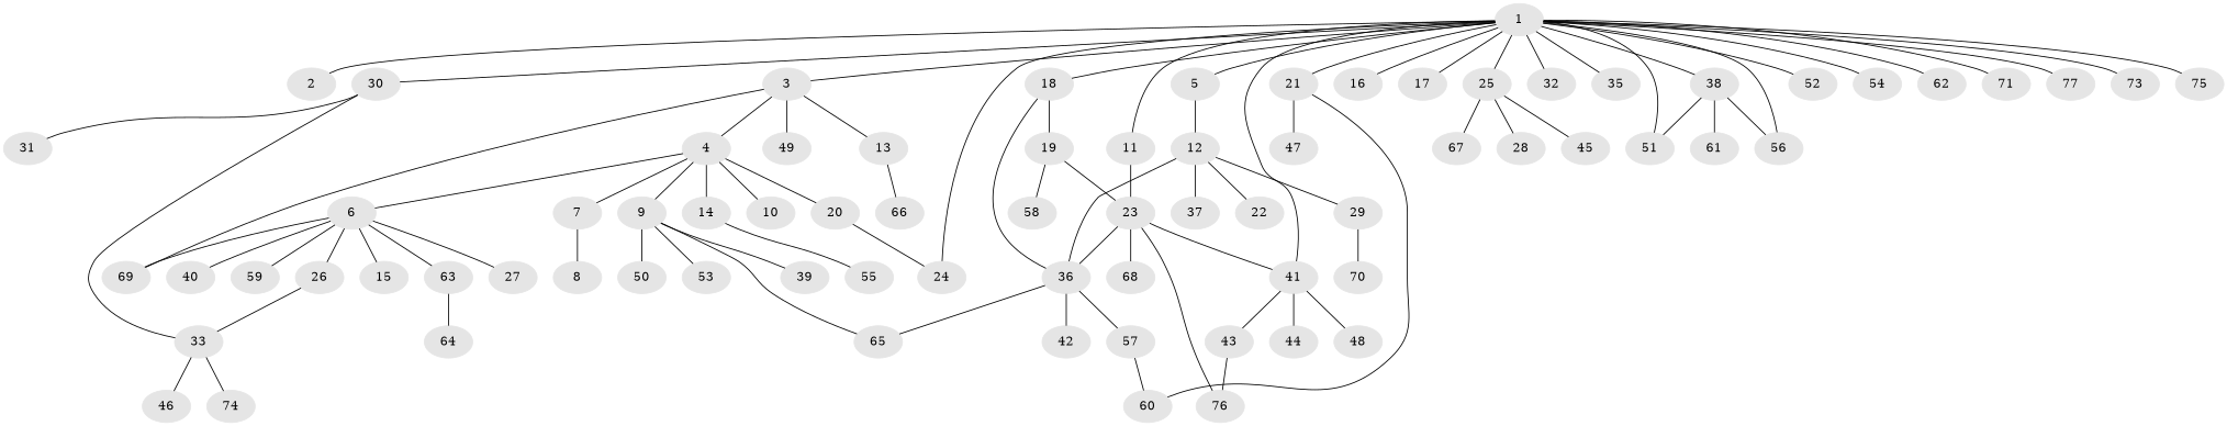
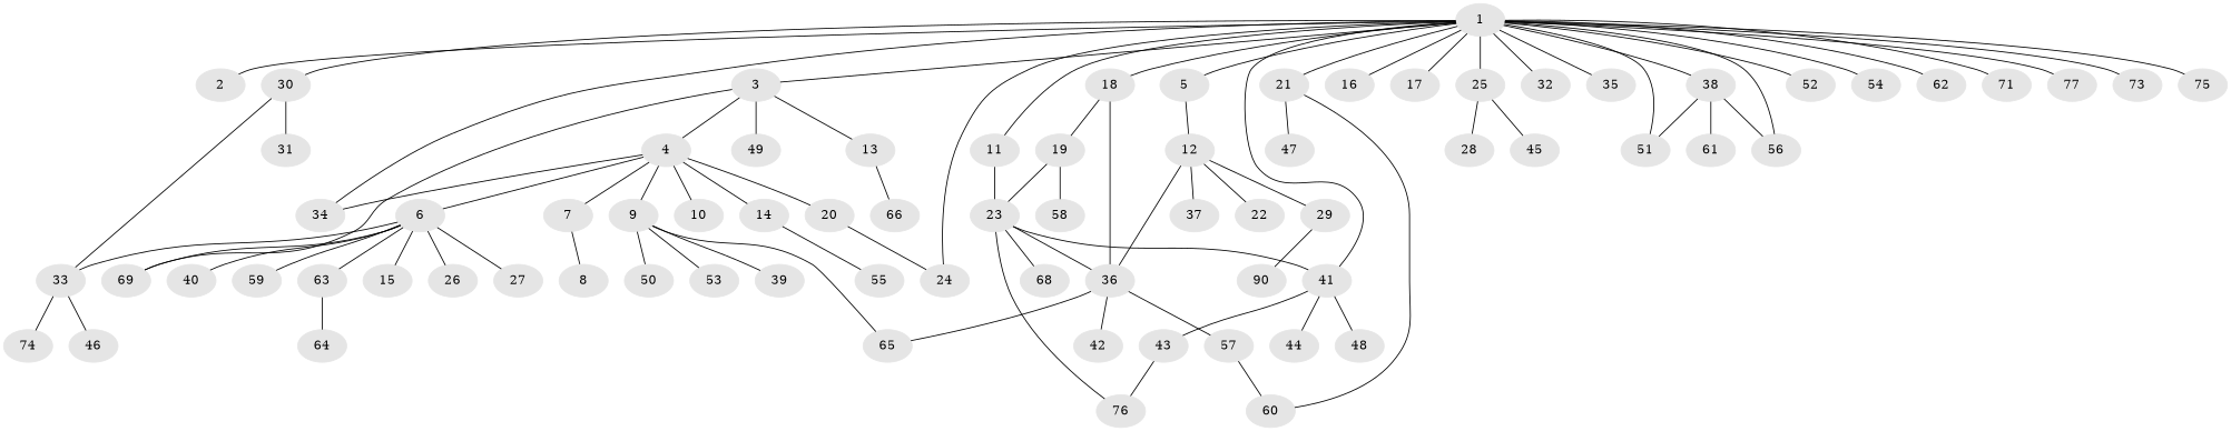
  graph {
    node [color=gray90 style=filled]
    1
    2
    3
    5
    11
    16
    17
    18
    21
    24
    25
    30
    32
+   34
    35
    38
    41
    51
    52
    54
    56
    62
    71
    n24 [label=77]
    73
    75
    4
    13
    49
    69
    12
    23
    36
    19
    47
    60
    28
    45
-   67
    33
    31
    61
    43
    44
    48
    6
    7
    9
    10
    14
    20
    22
    29
    37
    66
    15
    26
    27
    40
    59
    63
    8
    39
    50
    53
    65
    55
    46
    74
    64
    68
    76
-   70
+   70 [label=90]
    42
    57
    58
    1 -- 2
    1 -- 3
    1 -- 5
    1 -- 11
    1 -- 16
    1 -- 17
    1 -- 18
    1 -- 21
    1 -- 24
    1 -- 25
    1 -- 30
    1 -- 32
+   1 -- 34
    1 -- 35
    1 -- 38
    1 -- 41
    1 -- 51
    1 -- 52
    1 -- 54
    1 -- 56
    1 -- 62
    1 -- 71
    1 -- n24
    1 -- 73
    1 -- 75
    3 -- 4
    3 -- 13
    3 -- 49
    3 -- 69
    5 -- 12
    11 -- 23
    18 -- 36
    18 -- 19
    21 -- 47
    21 -- 60
    25 -- 28
    25 -- 45
-   25 -- 67
    30 -- 33
    30 -- 31
    38 -- 51
    38 -- 56
    38 -- 61
    41 -- 43
    41 -- 44
    41 -- 48
+   4 -- 34
    4 -- 6
    4 -- 7
    4 -- 9
    4 -- 10
    4 -- 14
    4 -- 20
    13 -- 66
    12 -- 36
    12 -- 22
    12 -- 29
    12 -- 37
    23 -- 41
    23 -- 36
    23 -- 68
    23 -- 76
    36 -- 65
    36 -- 42
    36 -- 57
    19 -- 23
    19 -- 58
    33 -- 46
    33 -- 74
    43 -- 76
    6 -- 69
-   26 -- 33
+   6 -- 33
    6 -- 15
    6 -- 26
    6 -- 27
    6 -- 40
    6 -- 59
    6 -- 63
    7 -- 8
    9 -- 39
    9 -- 50
    9 -- 53
    9 -- 65
    14 -- 55
    20 -- 24
    29 -- 70
    63 -- 64
    57 -- 60
  }
